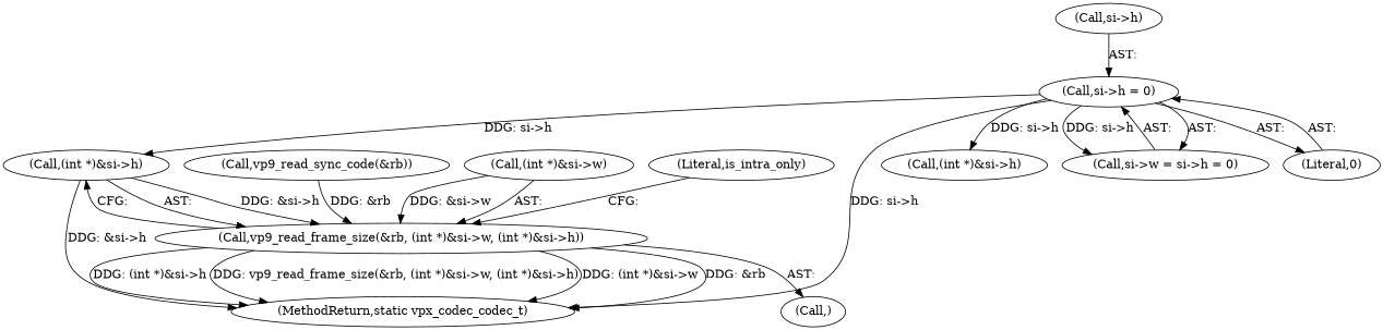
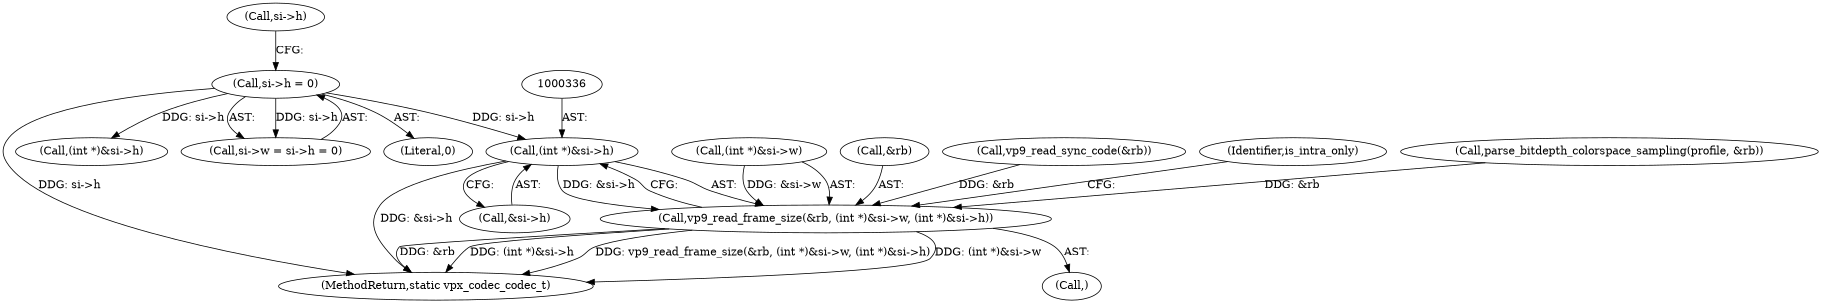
  digraph {
    n1 [label="(Call,(int *)&si->h)"]
    n2 [label="(Call,vp9_read_frame_size(&rb, (int *)&si->w, (int *)&si->h))"]
    n3 [label="(MethodReturn,static vpx_codec_codec_t)"]
+   n4 [label="(Call,&si->h)"]
    n5 [label="(Call,)"]
    n6 [label="(Call,si->h = 0)"]
    n7 [label="(Call,(int *)&si->h)"]
    n8 [label="(Call,si->w = si->h = 0)"]
    n9 [label="(Literal,0)"]
    n10 [label="(Call,(int *)&si->w)"]
    n11 [label="(Call,si->h)"]
+   n12 [label="(Call,&rb)"]
    n13 [label="(Call,vp9_read_sync_code(&rb))"]
-   n14 [label="(Literal,is_intra_only)"]
+   n14 [label="(Identifier,is_intra_only)"]
+   n15 [label="(Call,parse_bitdepth_colorspace_sampling(profile, &rb))"]
+   1000336
    n1 -> n2 [label="AST: "]
    n1 -> n2 [label="DDG: &si->h"]
    n1 -> n3 [label="DDG: &si->h"]
+   n1 -> n4 [label="CFG: "]
    n2 -> n1 [label="CFG: "]
    n2 -> n3 [label="DDG: vp9_read_frame_size(&rb, (int *)&si->w, (int *)&si->h)"]
    n2 -> n3 [label="DDG: (int *)&si->w"]
    n2 -> n3 [label="DDG: &rb"]
    n2 -> n3 [label="DDG: (int *)&si->h"]
    n2 -> n5 [label="AST: "]
+   n4 -> n1 [label="AST: "]
    n6 -> n1 [label="DDG: si->h"]
    n6 -> n3 [label="DDG: si->h"]
    n6 -> n7 [label="DDG: si->h"]
    n6 -> n8 [label="AST: "]
    n6 -> n8 [label="DDG: si->h"]
    n6 -> n9 [label="AST: "]
    n8 -> n6 [label="AST: "]
-   n9 -> n6 [label="AST: "]
    n10 -> n2 [label="AST: "]
    n10 -> n2 [label="DDG: &si->w"]
-   n11 -> n6 [label="AST: "]
+   n11 -> n6 [label="CFG: "]
+   n12 -> n2 [label="AST: "]
    n13 -> n2 [label="DDG: &rb"]
    n14 -> n2 [label="CFG: "]
+   n15 -> n2 [label="DDG: &rb"]
+   1000336 -> n1 [label="AST: "]
  }
